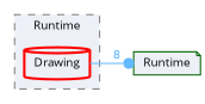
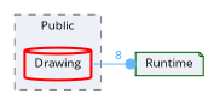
  digraph {
    compound=true
    rankdir=LR
    fontname="Open Sans"
    node [fillcolor="#edf0f7" fontname="Open Sans" fontsize=10]
    n1 [color=red height=0.2 label=Drawing shape=cylinder style="filled,bold" width=0.4]
    n2 [color=darkgreen height=0.2 label=Runtime shape=note style=filled width=0.4]
    subgraph cluster_1 {
      bgcolor="#edf0f7"
      fontsize=10
-     label=Runtime
+     label=Public
      pencolor=grey50
      style="filled,dashed"
      n1
    }
    n1 -> n2 [color=steelblue1 fontcolor=steelblue1 fontname="Open Sans" fontsize=10 headlabel=8 labeldistance=1.5 labelfontname=Helvetica labelfontsize=10 arrowhead=dot]
  }
